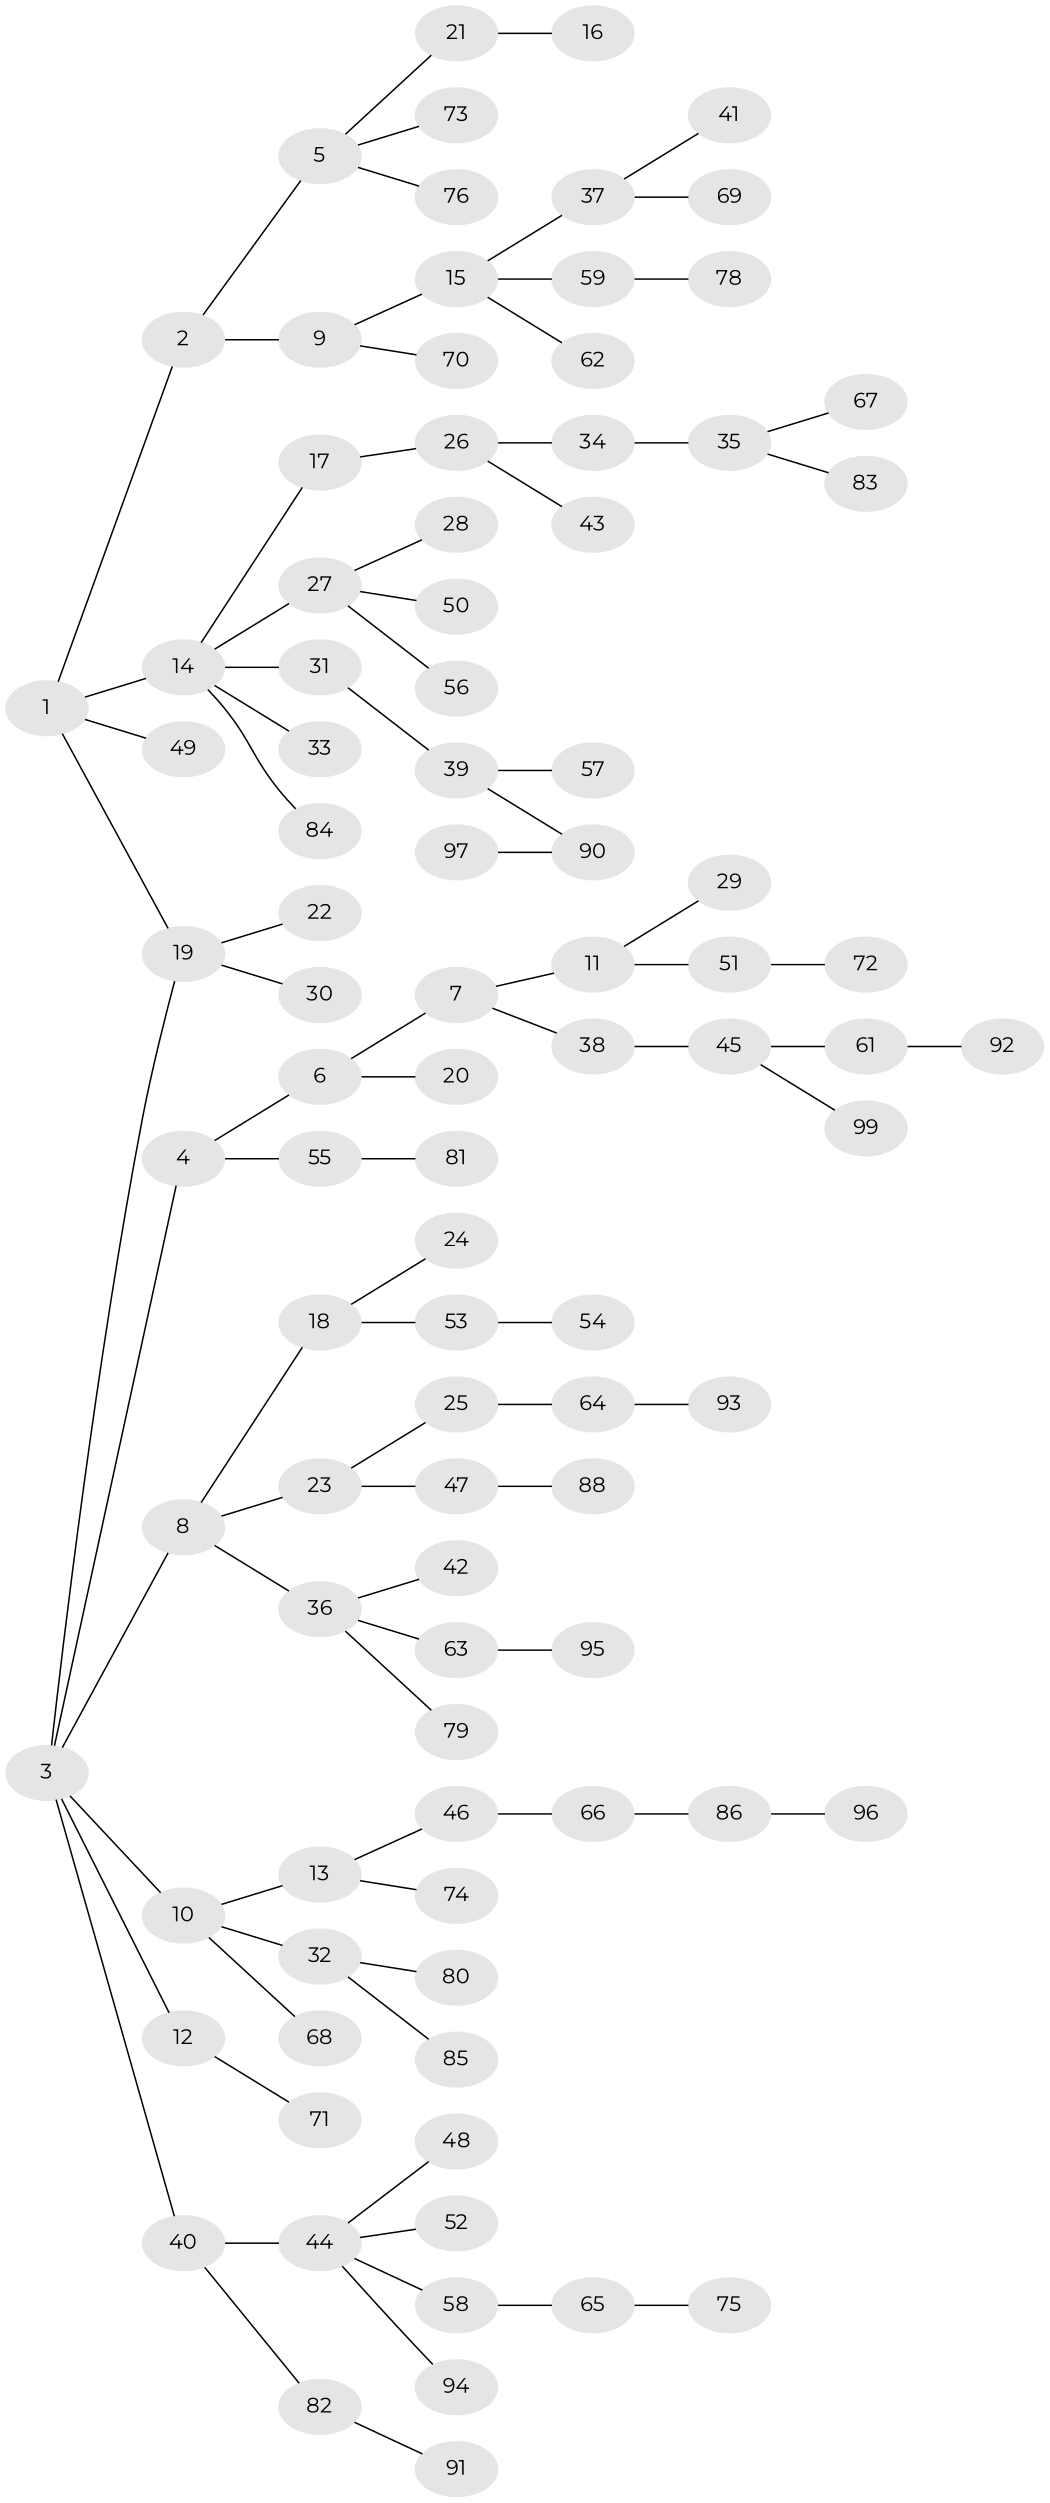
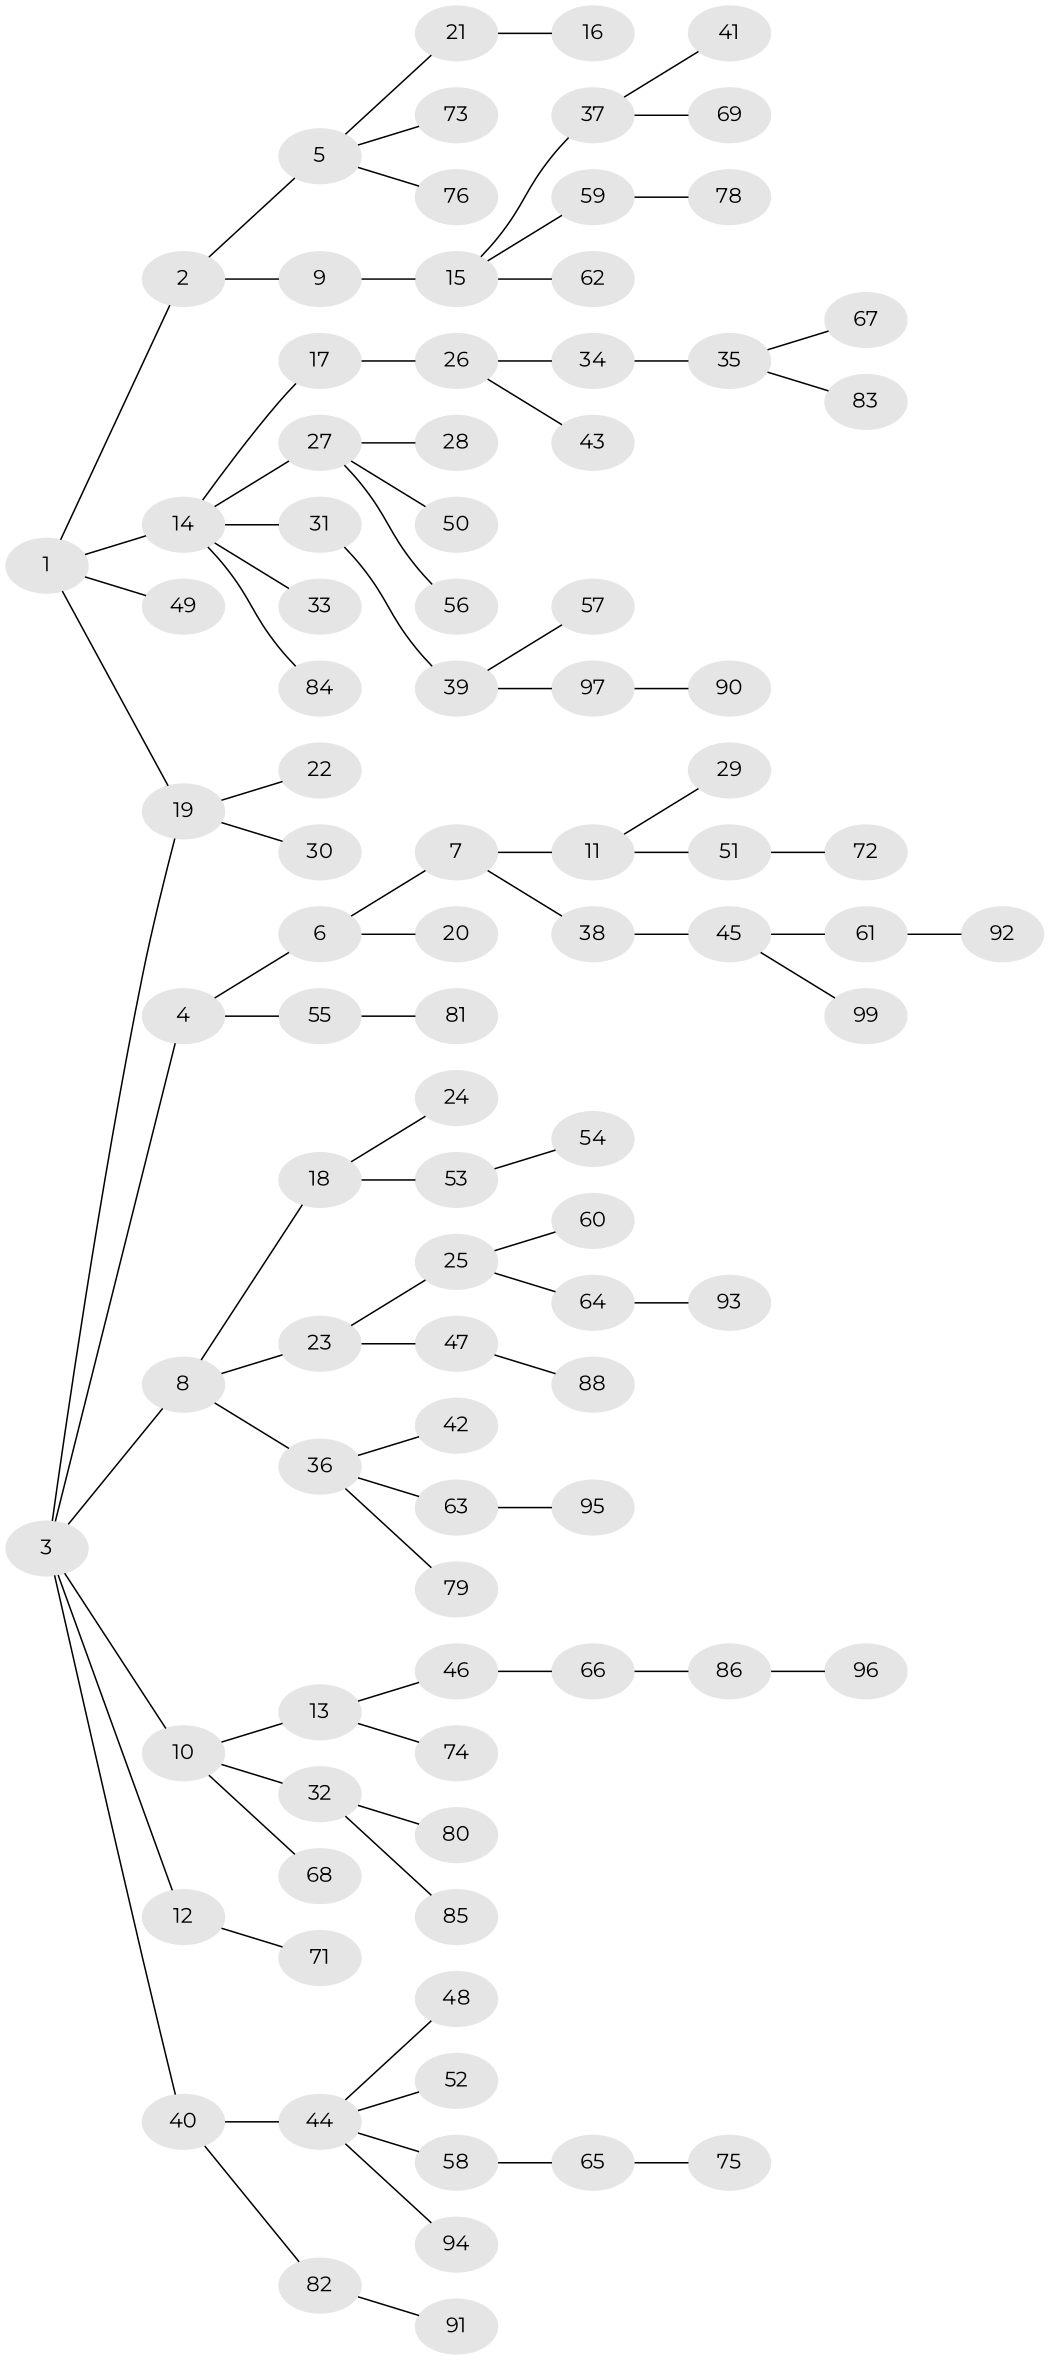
  graph {
    fontname=Montserrat
    rankdir=LR
    node [color=gray90 fontname=Montserrat style=filled]
    edge [fontname=Montserrat]
    1
    2
    14
    49
    19
    5
    9
    3
    4
    8
    10
    12
    40
    17
    27
    31
    33
    84
    21
    73
    76
    15
-   70
    6
    55
    18
    23
    36
    13
    32
    68
    71
    22
    30
    44
    82
    7
    20
    81
    16
    11
    38
    29
    51
    45
    24
    53
    25
    47
    42
    63
    79
    37
    59
    62
    46
    74
    80
    85
    72
    66
    26
    28
    50
    56
    39
    41
    69
    78
    34
    43
    54
+   60
    64
    88
    93
    35
    57
    n79 [label=97]
    67
    83
    95
    61
    n84 [label=99]
    90
    48
    52
    58
    94
    91
    65
    92
    86
    75
    96
    1 -- 2
    1 -- 14
    1 -- 49
    1 -- 19
    2 -- 5
    2 -- 9
    14 -- 17
    14 -- 27
    14 -- 31
    14 -- 33
    14 -- 84
    19 -- 22
    19 -- 30
    5 -- 21
    5 -- 73
    5 -- 76
    9 -- 15
-   9 -- 70
    3 -- 19
    3 -- 4
    3 -- 8
    3 -- 10
    3 -- 12
    3 -- 40
    4 -- 6
    4 -- 55
    8 -- 18
    8 -- 23
    8 -- 36
    10 -- 13
    10 -- 32
    10 -- 68
    12 -- 71
    40 -- 44
    40 -- 82
    17 -- 26
    27 -- 28
    27 -- 50
    27 -- 56
    31 -- 39
    21 -- 16
    15 -- 37
    15 -- 59
    15 -- 62
    6 -- 7
    6 -- 20
    55 -- 81
    18 -- 24
    18 -- 53
    23 -- 25
    23 -- 47
    36 -- 42
    36 -- 63
    36 -- 79
    13 -- 46
    13 -- 74
    32 -- 80
    32 -- 85
    44 -- 48
    44 -- 52
    44 -- 58
    44 -- 94
    82 -- 91
    7 -- 11
    7 -- 38
    11 -- 29
    11 -- 51
    38 -- 45
    51 -- 72
    45 -- 61
    45 -- n84
    53 -- 54
+   25 -- 60
    25 -- 64
    47 -- 88
    63 -- 95
    37 -- 41
    37 -- 69
    59 -- 78
    46 -- 66
    66 -- 86
    26 -- 34
    26 -- 43
    39 -- 57
-   39 -- 90
+   39 -- n79
    34 -- 35
    64 -- 93
    35 -- 67
    35 -- 83
    n79 -- 90
    61 -- 92
    58 -- 65
    65 -- 75
    86 -- 96
  }
